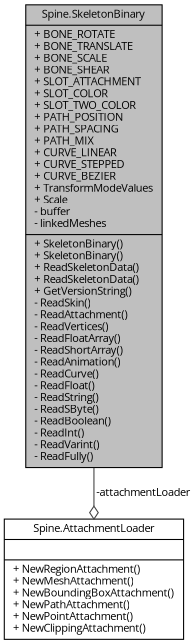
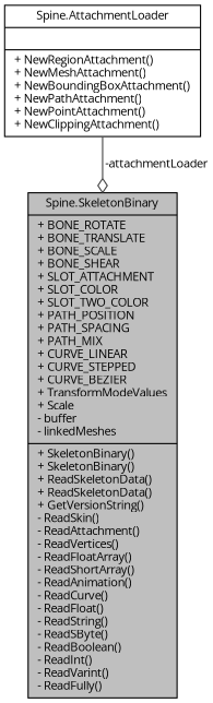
  digraph {
    fontname="Open Sans"
    node [color=black fontname="Open Sans" fontsize=10 shape=record style=filled]
    n1 [fillcolor=grey75 fontcolor=black height=0.2 label="{Spine.SkeletonBinary\n|+ BONE_ROTATE\l+ BONE_TRANSLATE\l+ BONE_SCALE\l+ BONE_SHEAR\l+ SLOT_ATTACHMENT\l+ SLOT_COLOR\l+ SLOT_TWO_COLOR\l+ PATH_POSITION\l+ PATH_SPACING\l+ PATH_MIX\l+ CURVE_LINEAR\l+ CURVE_STEPPED\l+ CURVE_BEZIER\l+ TransformModeValues\l+ Scale\l- buffer\l- linkedMeshes\l|+ SkeletonBinary()\l+ SkeletonBinary()\l+ ReadSkeletonData()\l+ ReadSkeletonData()\l+ GetVersionString()\l- ReadSkin()\l- ReadAttachment()\l- ReadVertices()\l- ReadFloatArray()\l- ReadShortArray()\l- ReadAnimation()\l- ReadCurve()\l- ReadFloat()\l- ReadString()\l- ReadSByte()\l- ReadBoolean()\l- ReadInt()\l- ReadVarint()\l- ReadFully()\l}" width=0.4]
    n2 [fillcolor=white height=0.2 label="{Spine.AttachmentLoader\n||+ NewRegionAttachment()\l+ NewMeshAttachment()\l+ NewBoundingBoxAttachment()\l+ NewPathAttachment()\l+ NewPointAttachment()\l+ NewClippingAttachment()\l}" width=0.4]
-   n1 -> n2 [arrowhead=odiamond color=grey25 fontname="Open Sans" fontsize=10 label=" -attachmentLoader" labelfontname=Helvetica labelfontsize=10 style=solid]
+   n2 -> n1 [arrowhead=odiamond color=grey25 fontname="Open Sans" fontsize=10 label=" -attachmentLoader" labelfontname=Helvetica labelfontsize=10 style=solid]
  }
